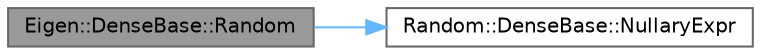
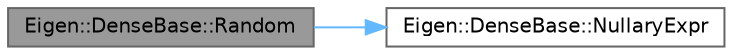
  digraph {
    rankdir=LR
    node [fontname=Helvetica fontsize=10 shape=box style=filled]
    n1 [color=gray40 fillcolor=grey60 fontcolor=black height=0.2 label="Eigen::DenseBase::Random" width=0.4]
-   n2 [color=grey40 fillcolor=white height=0.2 label="Random::DenseBase::NullaryExpr" width=0.4]
+   n2 [color=grey40 fillcolor=white height=0.2 label="Eigen::DenseBase::NullaryExpr" width=0.4]
    n1 -> n2 [color=steelblue1 fontname=Helvetica fontsize=10 labelfontname=Helvetica labelfontsize=10 style=solid]
  }
